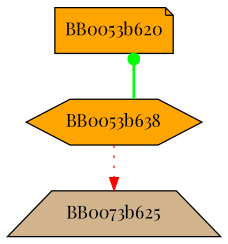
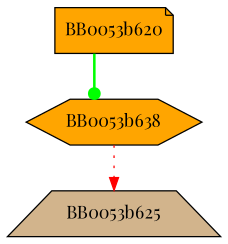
  digraph {
    fontname="Playfair Display"
    splines=ortho
    node [fillcolor=orange fontname="Playfair Display" style=filled]
    edge [fontname="Playfair Display"]
    BB0053b620 [shape=note]
    BB0053b638 [shape=hexagon]
-   BB0053b625 [fillcolor=tan shape=trapezium label=BB0073b625]
-   BB0053b638 -> BB0053b620 [arrowhead=dot color=green style=bold]
+   BB0053b625 [fillcolor=tan shape=trapezium]
+   BB0053b620 -> BB0053b638 [arrowhead=dot color=green style=bold]
    BB0053b638 -> BB0053b625 [arrowhead=normal color=red style=dotted]
  }
